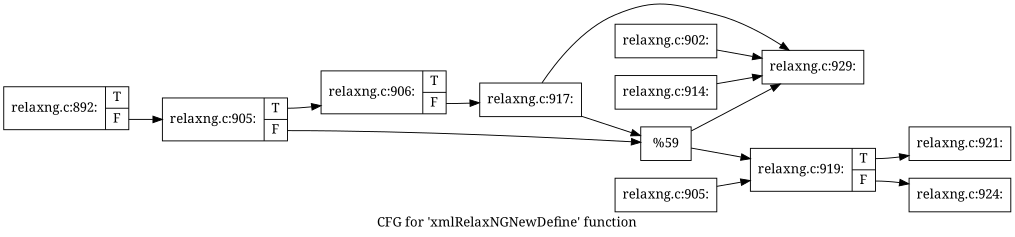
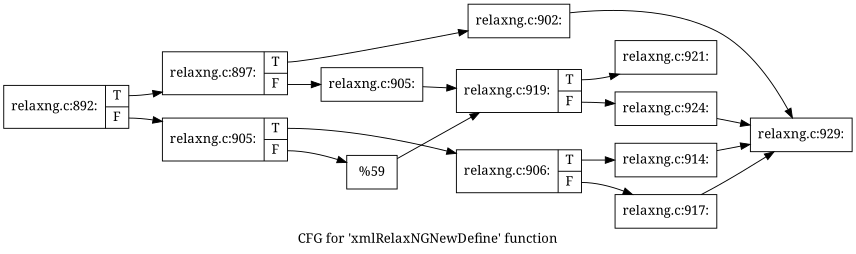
  digraph {
    fontname="Noto Serif"
    label="CFG for 'xmlRelaxNGNewDefine' function"
    rankdir=LR
    node [fontname="Noto Serif" shape=record]
    edge [fontname="Noto Serif"]
    n1 [label="{relaxng.c:892:|{<s0>T|<s1>F}}"]
+   n2 [label="{relaxng.c:897:|{<s0>T|<s1>F}}"]
    n3 [label="{relaxng.c:905:|{<s0>T|<s1>F}}"]
    n4 [label="{relaxng.c:902:}"]
    n5 [label="{relaxng.c:905:}"]
    n6 [label="{relaxng.c:906:|{<s0>T|<s1>F}}"]
    n7 [label="{%59}"]
    n8 [label="{relaxng.c:929:}"]
    n9 [label="{relaxng.c:919:|{<s0>T|<s1>F}}"]
    n10 [label="{relaxng.c:914:}"]
    n11 [label="{relaxng.c:917:}"]
    n12 [label="{relaxng.c:921:}"]
    n13 [label="{relaxng.c:924:}"]
+   n1 -> n2 [tailport=s0]
    n1 -> n3 [tailport=s1]
+   n2 -> n4 [tailport=s0]
+   n2 -> n5 [tailport=s1]
    n3 -> n6 [tailport=s0]
    n3 -> n7 [tailport=s1]
    n4 -> n8
    n5 -> n9
+   n6 -> n10 [tailport=s0]
    n6 -> n11 [tailport=s1]
    n7 -> n9
    n9 -> n12 [tailport=s0]
    n9 -> n13 [tailport=s1]
    n10 -> n8
-   n11 -> n7
    n11 -> n8
-   n7 -> n8
+   n13 -> n8
  }
